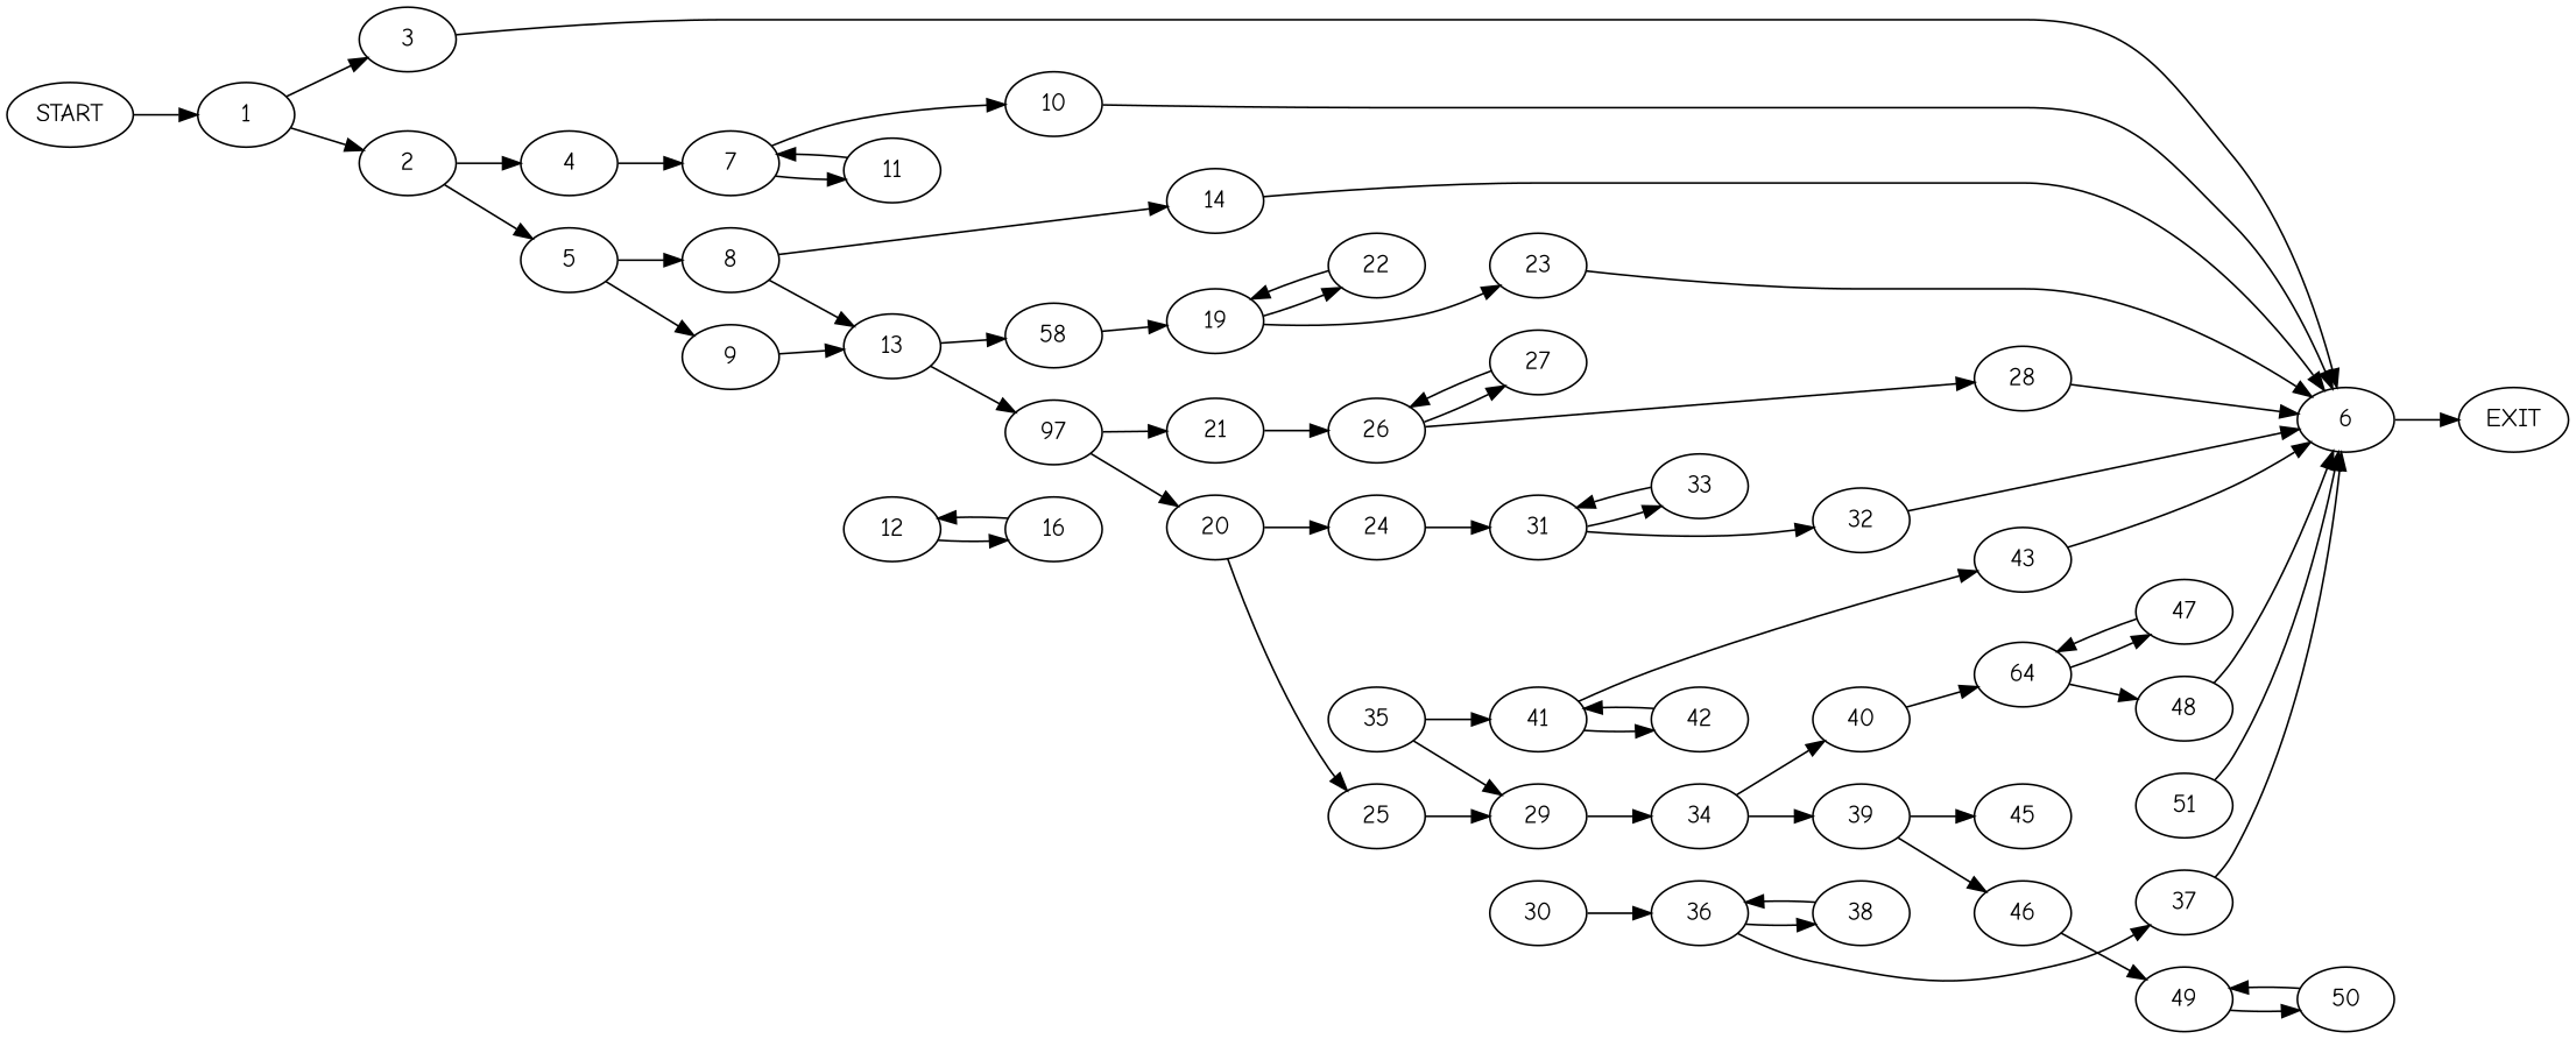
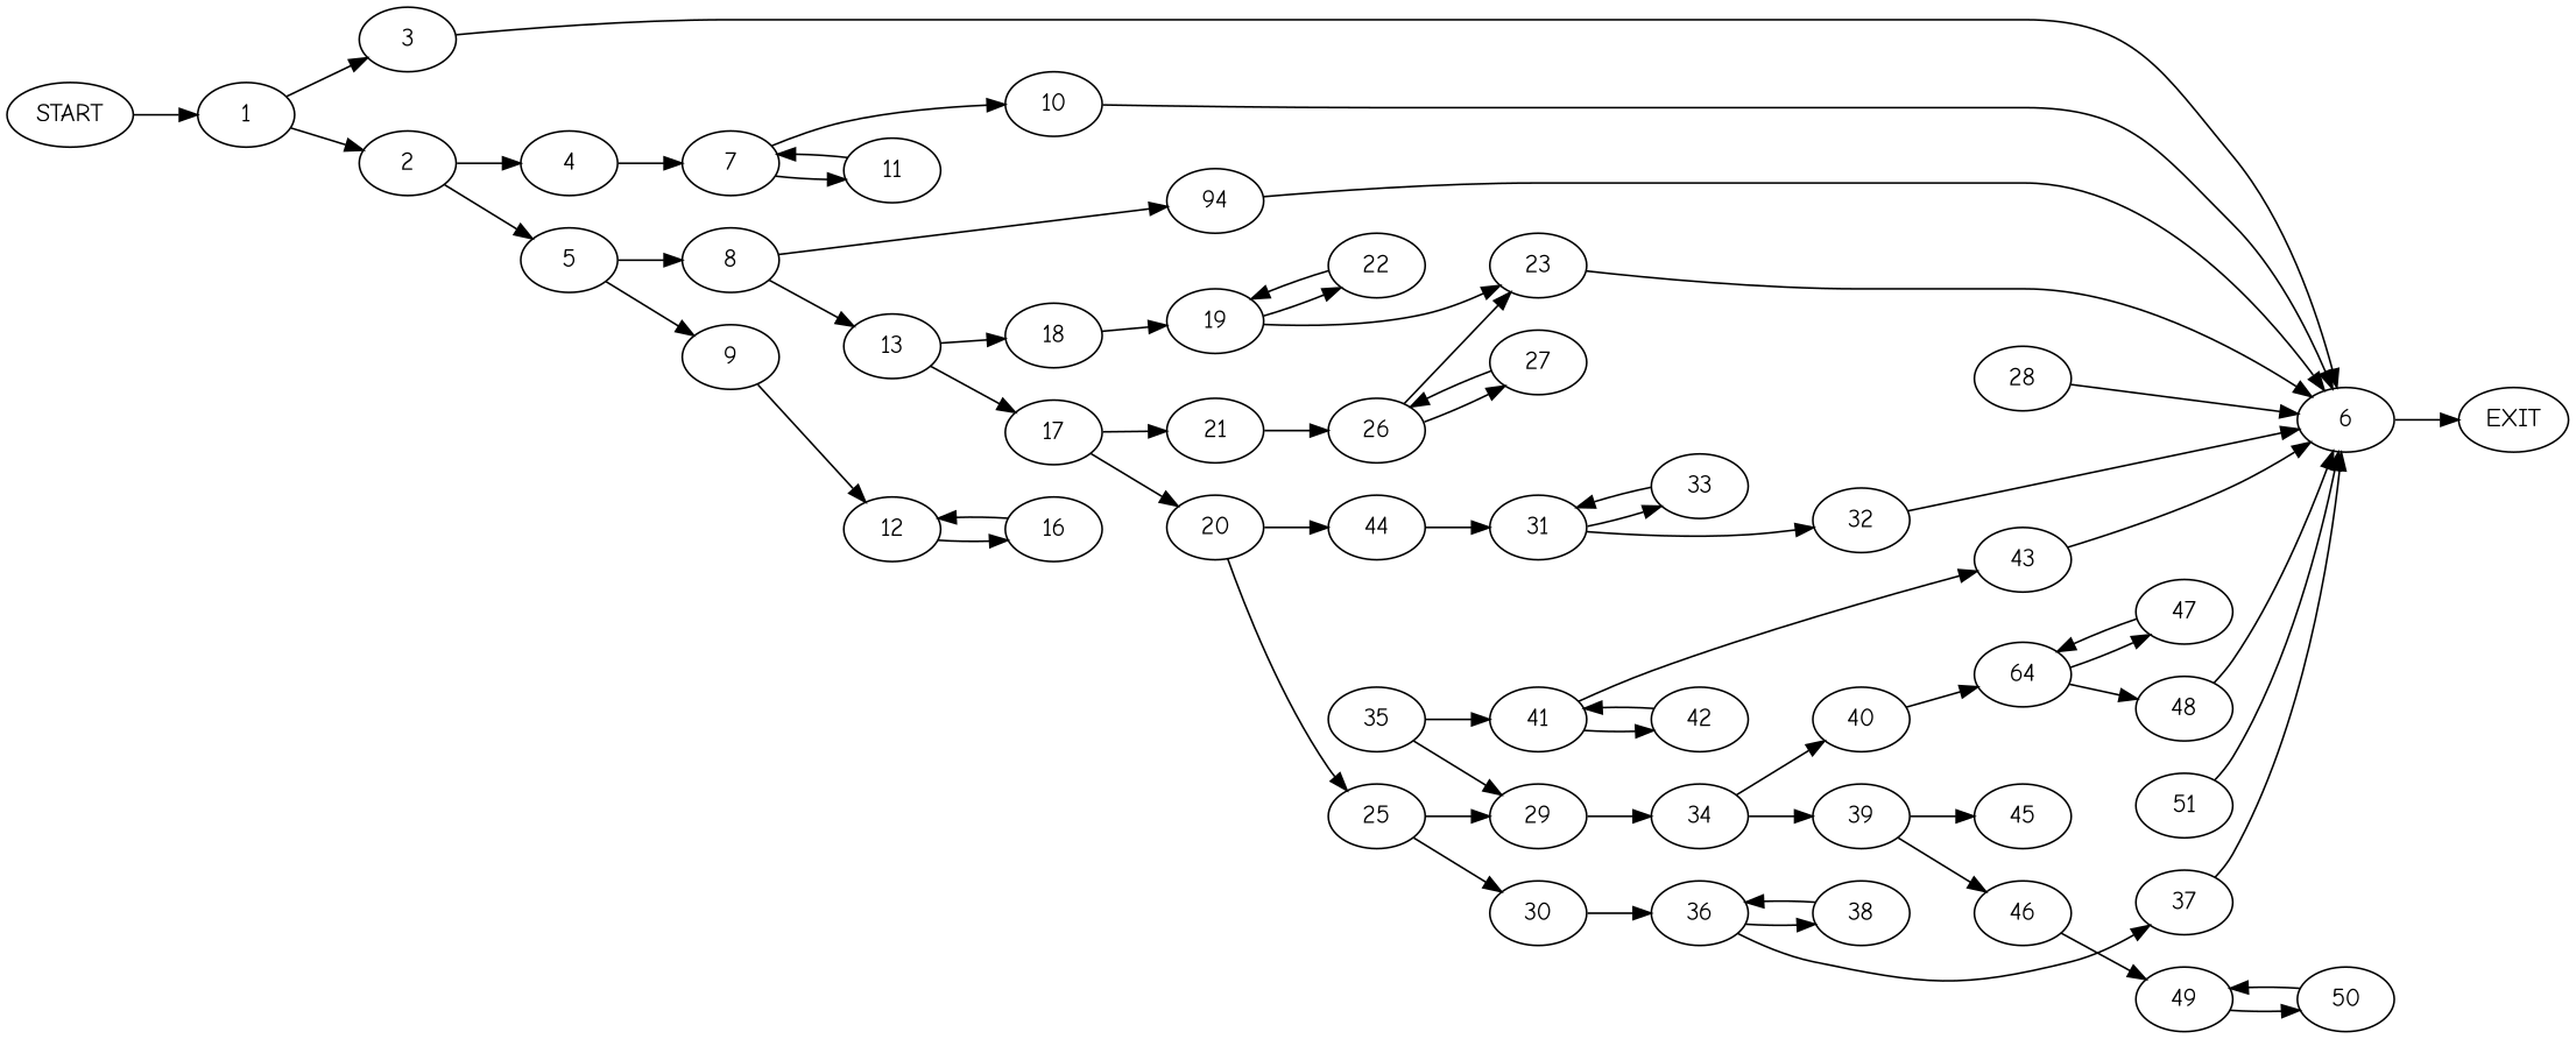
  digraph {
    fontname="Comic Neue"
    rankdir=LR
    node [fontname="Comic Neue"]
    edge [fontname="Comic Neue"]
    n1 [label=START]
    1
    2
    3
    n5 [label=EXIT]
    4
    5
    6
    7
    8
    9
    10
    11
    13
-   14
+   14 [label=94]
    12
-   17 [label=97]
-   18 [label=58]
+   17
+   18
    16
    20
    21
    19
-   24
+   24 [label=44]
    25
    26
    22
    23
    31
    29
    30
    27
    28
    32
    33
    34
    36
    39
    40
    35
    41
    37
    38
    45
    46
    n45 [label=64]
    42
    43
    49
    47
    48
    50
    51
    n1 -> 1
    1 -> 2
    1 -> 3
    2 -> 4
    2 -> 5
    3 -> 6
    4 -> 7
    5 -> 8
    5 -> 9
    6 -> n5
    7 -> 10
    7 -> 11
    8 -> 13
    8 -> 14
-   9 -> 13
+   9 -> 12
    10 -> 6
    11 -> 7
    13 -> 17
    13 -> 18
    14 -> 6
    12 -> 16
    17 -> 20
    17 -> 21
    18 -> 19
    16 -> 12
    20 -> 24
    20 -> 25
    21 -> 26
    19 -> 22
    19 -> 23
    24 -> 31
    25 -> 29
+   25 -> 30
    26 -> 27
-   26 -> 28
+   26 -> 23
    22 -> 19
    23 -> 6
    31 -> 32
    31 -> 33
    29 -> 34
    30 -> 36
    27 -> 26
    28 -> 6
    32 -> 6
    33 -> 31
    34 -> 39
    34 -> 40
    36 -> 37
    36 -> 38
    39 -> 45
    39 -> 46
    40 -> n45
    35 -> 29
    35 -> 41
    41 -> 42
    41 -> 43
    37 -> 6
    38 -> 36
    46 -> 49
    n45 -> 47
    n45 -> 48
    42 -> 41
    43 -> 6
    49 -> 50
    47 -> n45
    48 -> 6
    50 -> 49
    51 -> 6
  }
